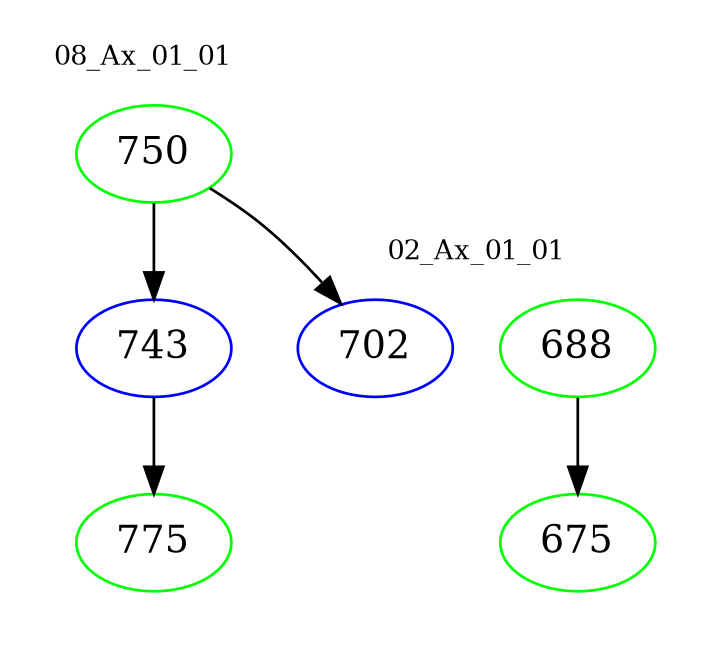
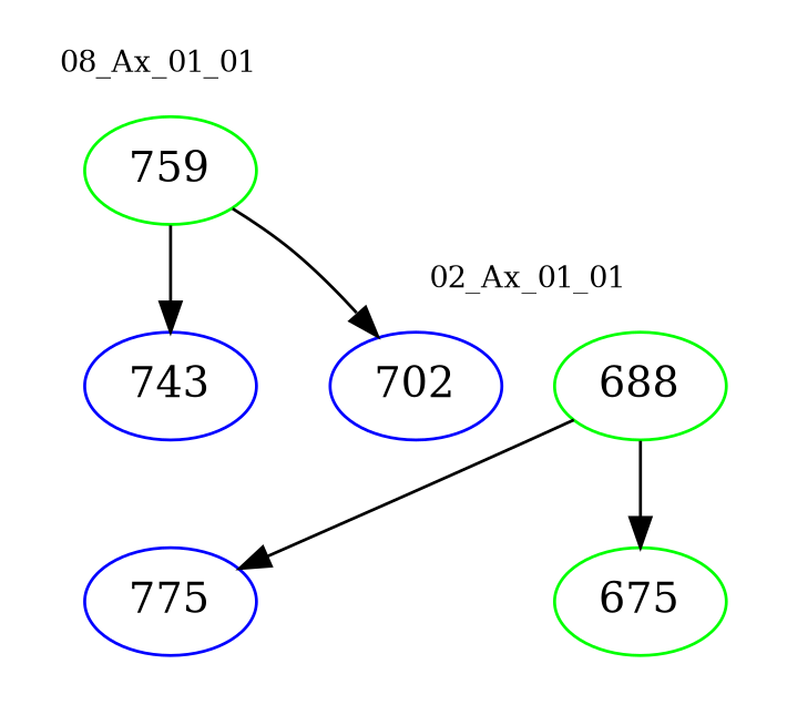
  digraph {
    node [color=green]
    edge [color=black]
    n1 [label=688]
    n2 [label=675]
    n3 [color=blue label=702]
-   n4 [label=750]
+   n4 [label=759]
    n5 [color=blue label=743]
-   n6 [label=775]
+   n6 [color=blue label=775]
    subgraph cluster_1 {
      color=white
      fontsize=10
      label="02_Ax_01_01"
      n1
      n2
      n3
    }
    subgraph cluster_2 {
      color=white
      fontsize=10
      label="08_Ax_01_01"
      n4
      n5
      n6
    }
    n1 -> n2
    n4 -> n3
    n4 -> n5
-   n5 -> n6
+   n1 -> n6
  }
